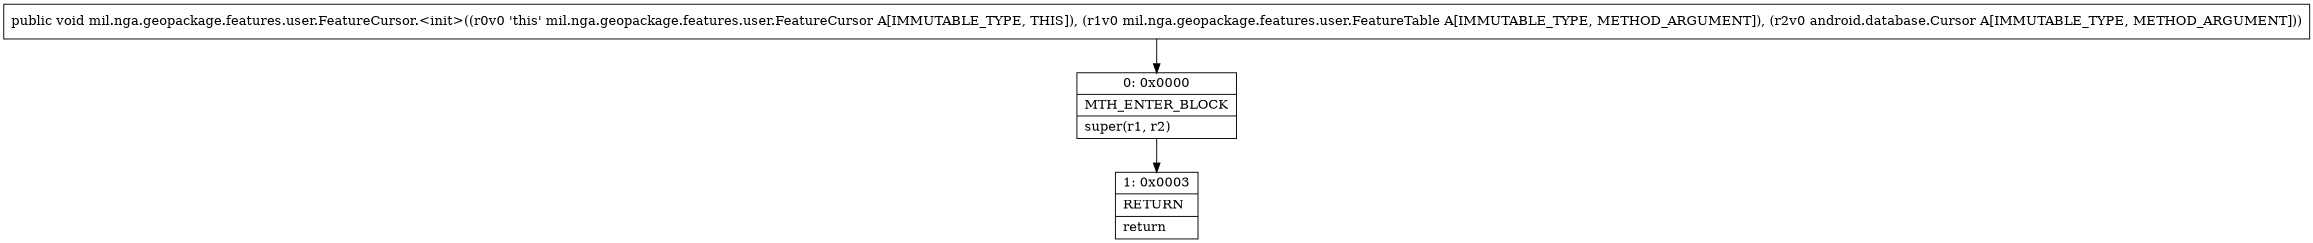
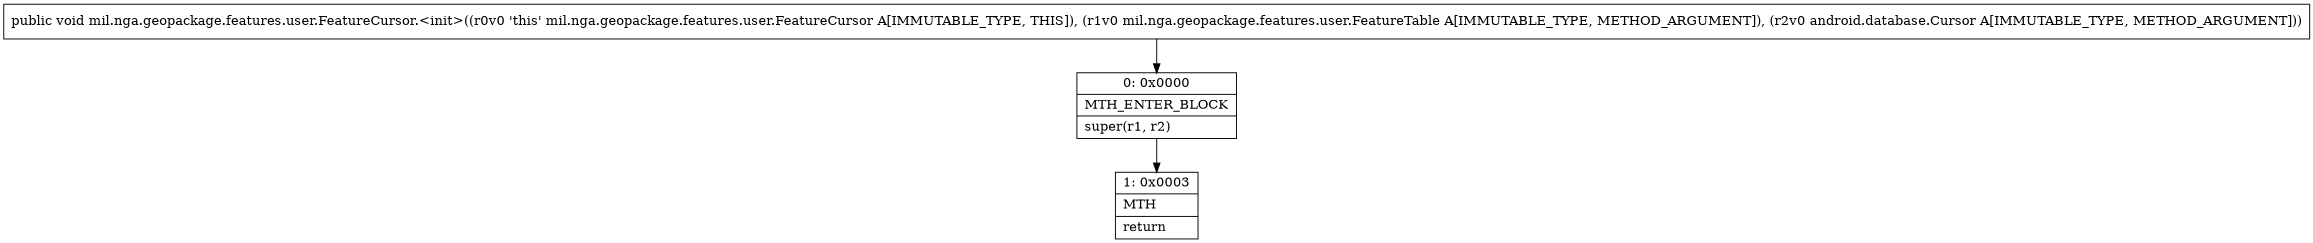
  digraph {
    node [shape=record]
    n1 [label="{0\:\ 0x0000|MTH_ENTER_BLOCK\l|super(r1, r2)\l}"]
-   n2 [label="{1\:\ 0x0003|RETURN\l|return\l}"]
+   n2 [label="{1\:\ 0x0003|MTH\l|return\l}"]
    n3 [label="{public void mil.nga.geopackage.features.user.FeatureCursor.\<init\>((r0v0 'this' mil.nga.geopackage.features.user.FeatureCursor A[IMMUTABLE_TYPE, THIS]), (r1v0 mil.nga.geopackage.features.user.FeatureTable A[IMMUTABLE_TYPE, METHOD_ARGUMENT]), (r2v0 android.database.Cursor A[IMMUTABLE_TYPE, METHOD_ARGUMENT])) }"]
    n1 -> n2
    n3 -> n1
  }
